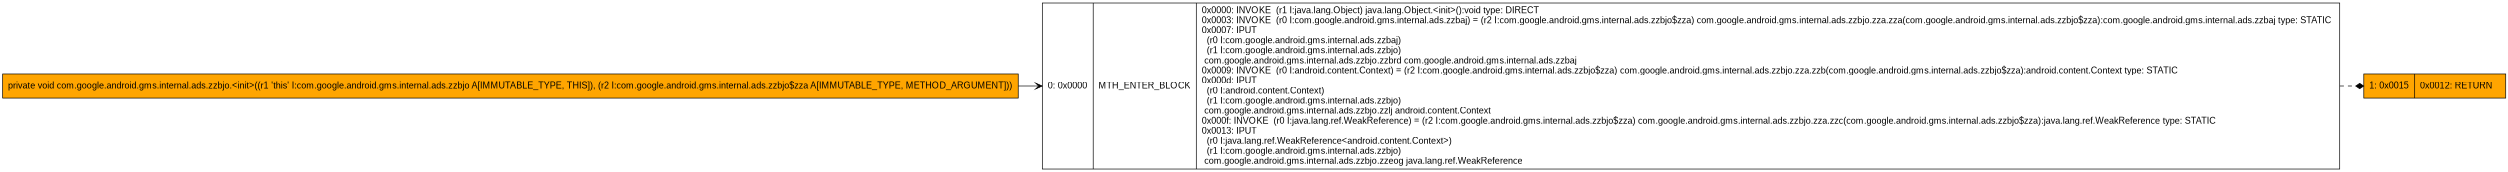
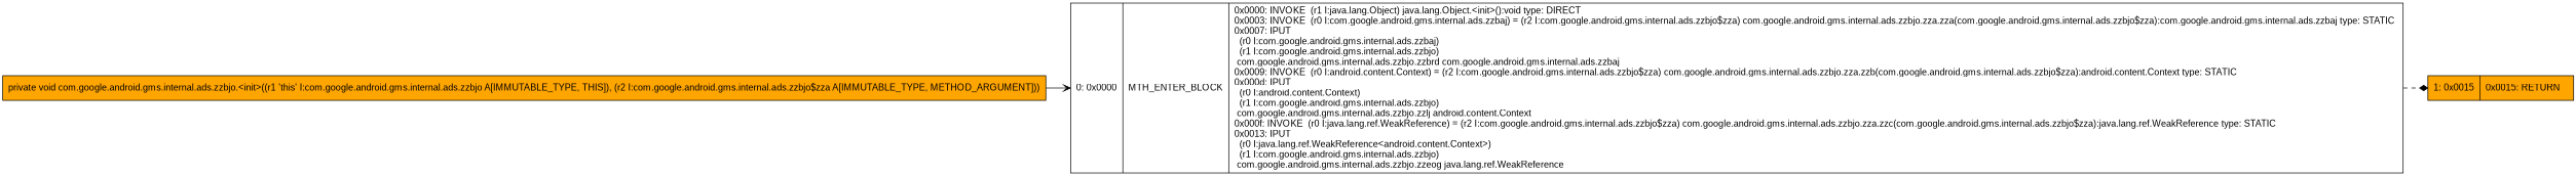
  digraph {
    rankdir=LR
    fontname="Liberation Sans"
    node [shape=record style=filled fillcolor=orange fontname="Liberation Sans"]
    edge [fontname="Liberation Sans"]
    n1 [label="{0\:\ 0x0000|MTH_ENTER_BLOCK\l|0x0000: INVOKE  (r1 I:java.lang.Object) java.lang.Object.\<init\>():void type: DIRECT \l0x0003: INVOKE  (r0 I:com.google.android.gms.internal.ads.zzbaj) = (r2 I:com.google.android.gms.internal.ads.zzbjo$zza) com.google.android.gms.internal.ads.zzbjo.zza.zza(com.google.android.gms.internal.ads.zzbjo$zza):com.google.android.gms.internal.ads.zzbaj type: STATIC \l0x0007: IPUT  \l  (r0 I:com.google.android.gms.internal.ads.zzbaj)\l  (r1 I:com.google.android.gms.internal.ads.zzbjo)\l com.google.android.gms.internal.ads.zzbjo.zzbrd com.google.android.gms.internal.ads.zzbaj \l0x0009: INVOKE  (r0 I:android.content.Context) = (r2 I:com.google.android.gms.internal.ads.zzbjo$zza) com.google.android.gms.internal.ads.zzbjo.zza.zzb(com.google.android.gms.internal.ads.zzbjo$zza):android.content.Context type: STATIC \l0x000d: IPUT  \l  (r0 I:android.content.Context)\l  (r1 I:com.google.android.gms.internal.ads.zzbjo)\l com.google.android.gms.internal.ads.zzbjo.zzlj android.content.Context \l0x000f: INVOKE  (r0 I:java.lang.ref.WeakReference) = (r2 I:com.google.android.gms.internal.ads.zzbjo$zza) com.google.android.gms.internal.ads.zzbjo.zza.zzc(com.google.android.gms.internal.ads.zzbjo$zza):java.lang.ref.WeakReference type: STATIC \l0x0013: IPUT  \l  (r0 I:java.lang.ref.WeakReference\<android.content.Context\>)\l  (r1 I:com.google.android.gms.internal.ads.zzbjo)\l com.google.android.gms.internal.ads.zzbjo.zzeog java.lang.ref.WeakReference \l}" fillcolor=white]
-   n2 [label="{1\:\ 0x0015|0x0012: RETURN   \l}"]
+   n2 [label="{1\:\ 0x0015|0x0015: RETURN   \l}"]
    n3 [label="{private void com.google.android.gms.internal.ads.zzbjo.\<init\>((r1 'this' I:com.google.android.gms.internal.ads.zzbjo A[IMMUTABLE_TYPE, THIS]), (r2 I:com.google.android.gms.internal.ads.zzbjo$zza A[IMMUTABLE_TYPE, METHOD_ARGUMENT])) }"]
    n1 -> n2 [style=dashed arrowhead=diamond]
    n3 -> n1 [style=solid arrowhead=vee]
  }
